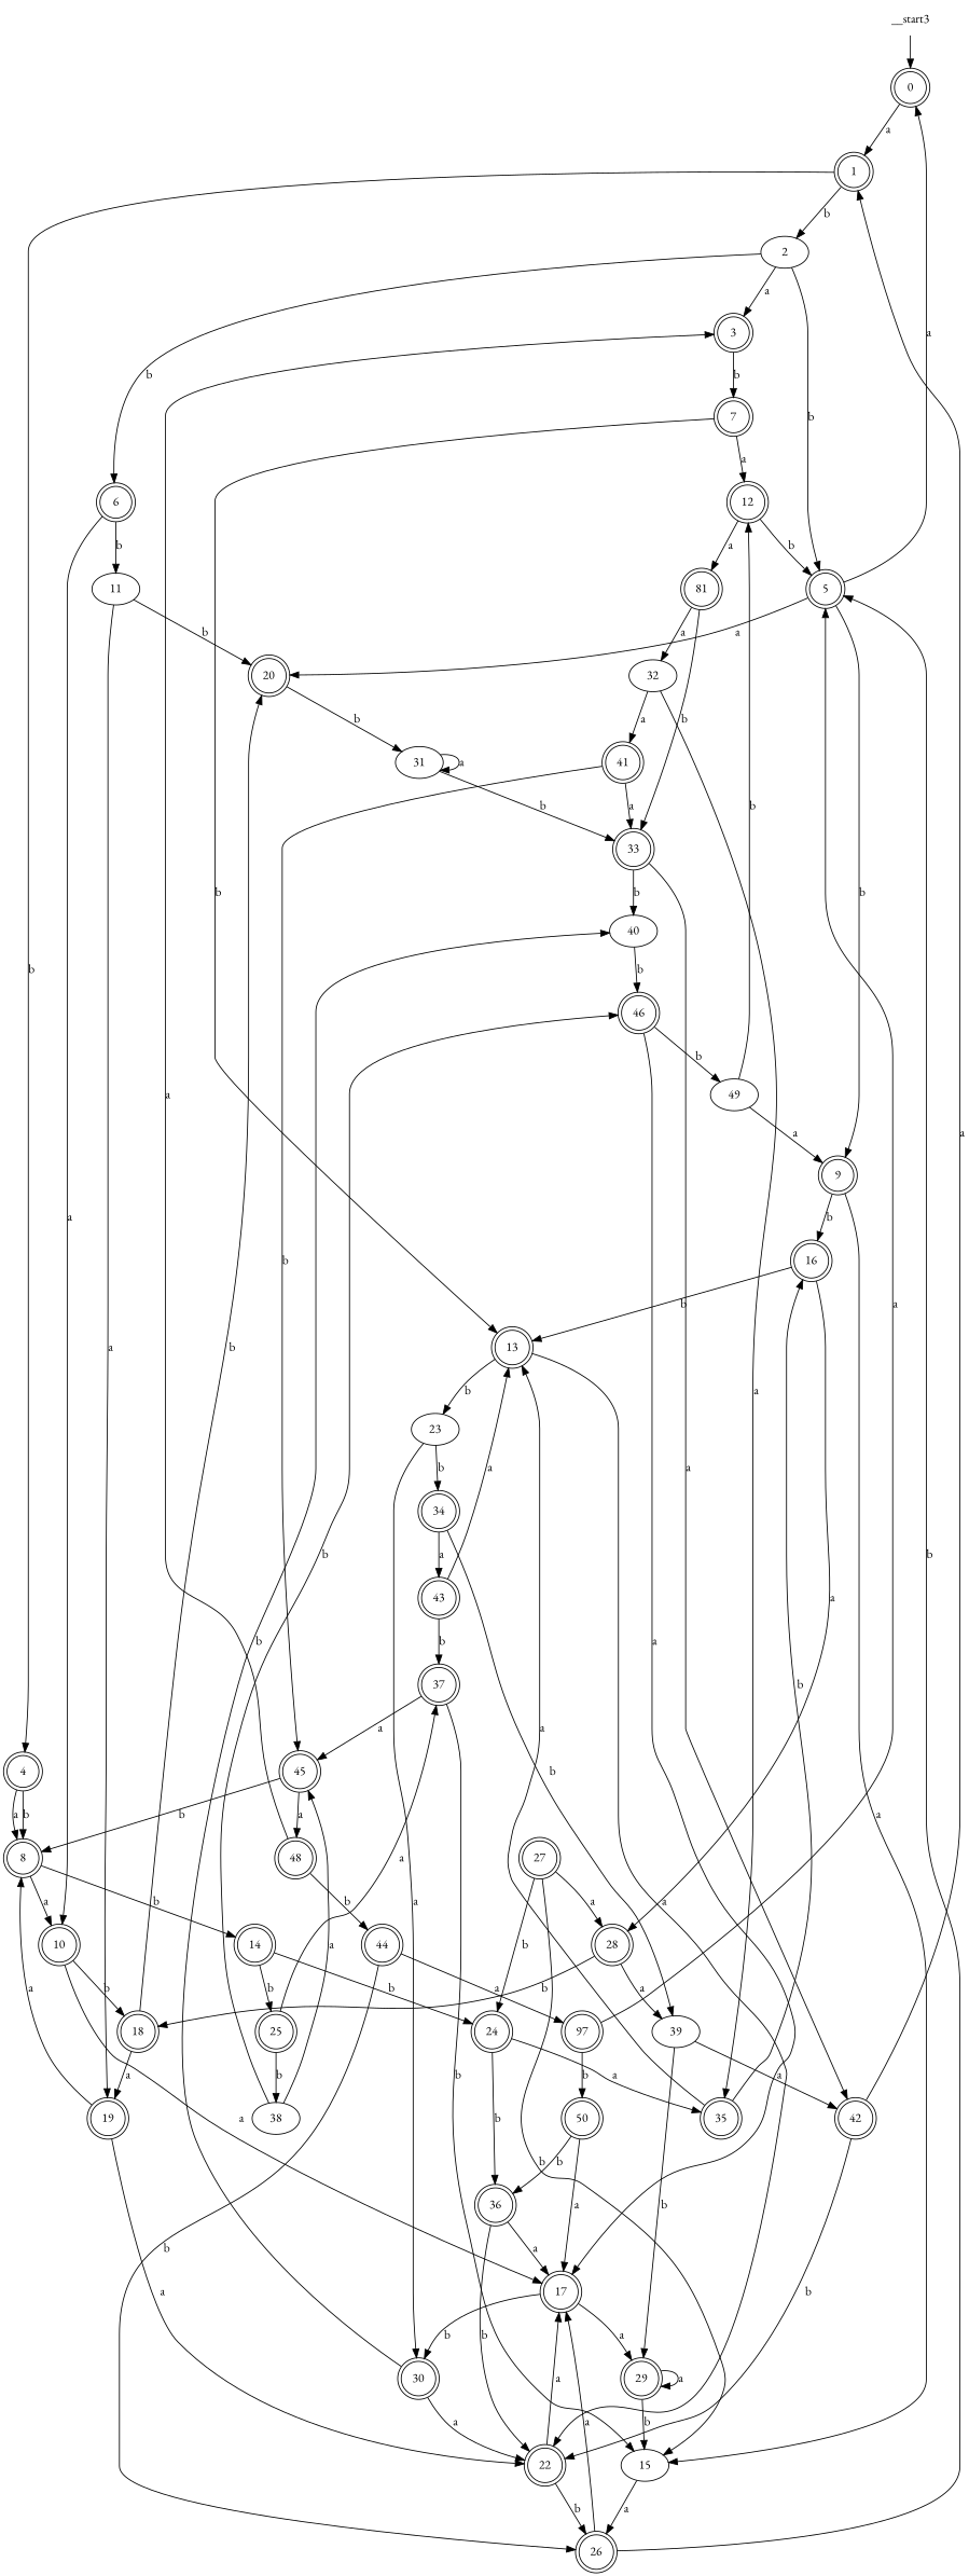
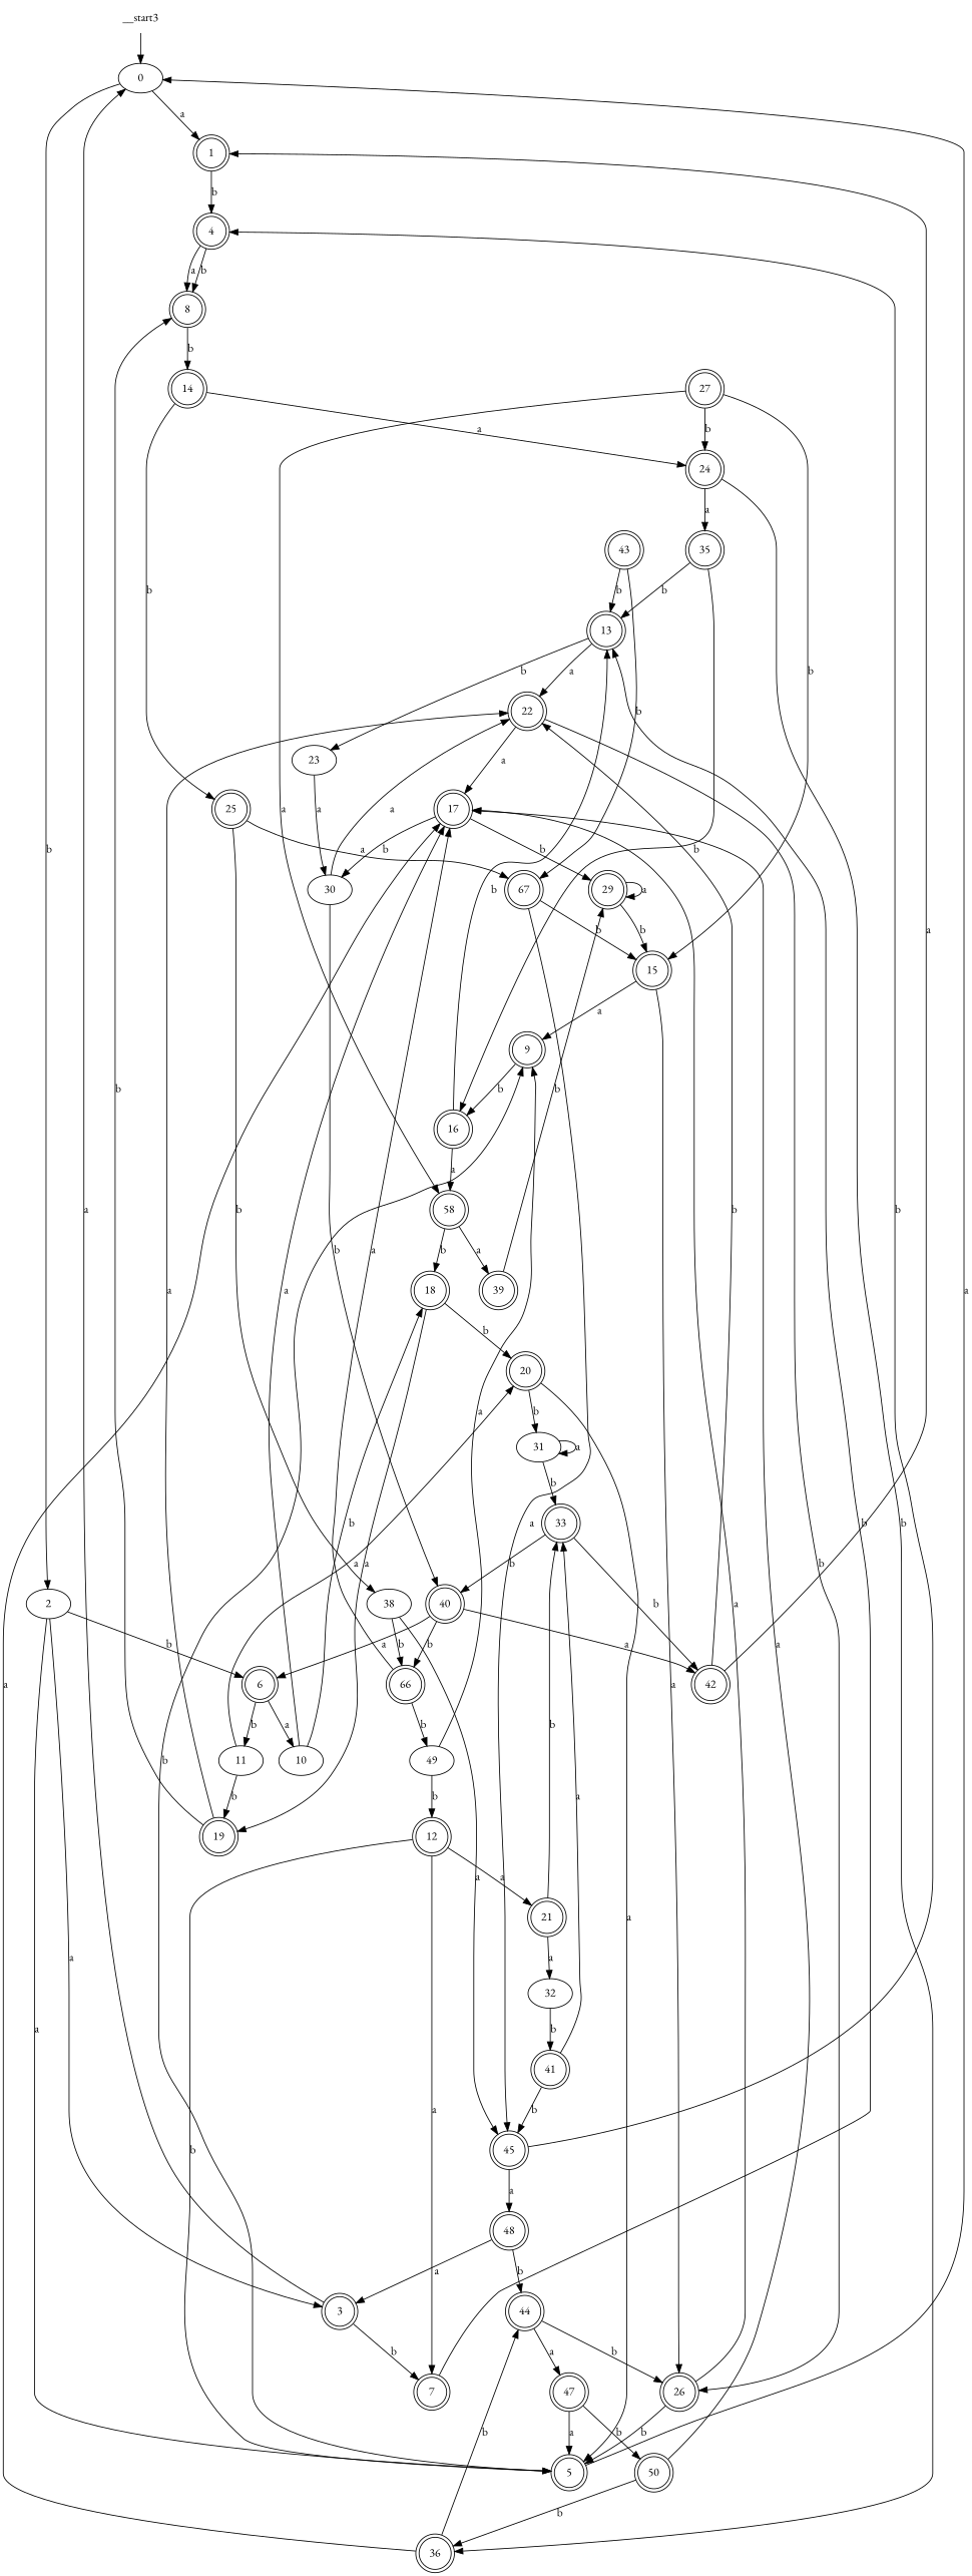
  digraph {
    fontname="EB Garamond"
    node [fontname="EB Garamond" shape=doublecircle]
    edge [fontname="EB Garamond"]
    n1 [label=__start3 shape=none]
-   0
+   0 [shape=ellipse]
    1
    2 [shape=""]
    4
    3
    5
    6
    7
    8
    9
-   10
+   10 [shape=ellipse]
    11 [shape=""]
    12
    13
    14
-   15 [shape=ellipse]
+   15
    16
    17
    18
    19
    20
-   21 [label=81]
+   21
    22
    23 [shape=""]
    24
    25
    26
-   28
+   28 [label=58]
    29
-   30
+   30 [shape=ellipse]
    31 [shape=""]
    32 [shape=""]
    33
-   34
    35
    36
-   37
+   37 [label=67]
    38 [shape=""]
    27
-   39 [shape=ellipse]
-   40 [shape=ellipse]
+   39
+   40
    41
    42
    43
    44
    45
-   46
-   47 [label=97]
+   46 [label=66]
+   47
    48
    49 [shape=""]
    50
    n1 -> 0
    0 -> 1 [label=a]
-   1 -> 2 [label=b]
+   0 -> 2 [label=b]
    1 -> 4 [label=b]
    2 -> 3 [label=a]
-   2 -> 5 [label=b]
+   2 -> 5 [label=a]
    2 -> 6 [label=b]
    4 -> 8 [label=a]
    4 -> 8 [label=b]
+   3 -> 0 [label=a]
    3 -> 7 [label=b]
    5 -> 0 [label=a]
    5 -> 9 [label=b]
    6 -> 10 [label=a]
    6 -> 11 [label=b]
-   7 -> 12 [label=a]
+   12 -> 7 [label=a]
    7 -> 13 [label=b]
-   8 -> 10 [label=a]
    8 -> 14 [label=b]
-   9 -> 15 [label=a]
+   15 -> 9 [label=a]
    9 -> 16 [label=b]
    10 -> 17 [label=a]
    10 -> 18 [label=b]
-   11 -> 19 [label=a]
-   11 -> 20 [label=b]
+   11 -> 19 [label=b]
+   11 -> 20 [label=a]
    12 -> 5 [label=b]
    12 -> 21 [label=a]
    13 -> 22 [label=a]
    13 -> 23 [label=b]
-   14 -> 24 [label=b]
+   14 -> 24 [label=a]
    14 -> 25 [label=b]
    15 -> 26 [label=a]
    16 -> 13 [label=b]
    16 -> 28 [label=a]
-   17 -> 29 [label=a]
+   17 -> 29 [label=b]
    17 -> 30 [label=b]
    18 -> 19 [label=a]
    18 -> 20 [label=b]
-   19 -> 8 [label=a]
+   19 -> 8 [label=b]
    19 -> 22 [label=a]
-   5 -> 20 [label=a]
+   20 -> 5 [label=a]
    20 -> 31 [label=b]
    21 -> 32 [label=a]
    21 -> 33 [label=b]
    22 -> 17 [label=a]
    22 -> 26 [label=b]
    23 -> 30 [label=a]
-   23 -> 34 [label=b]
    24 -> 35 [label=a]
    24 -> 36 [label=b]
    25 -> 37 [label=a]
    25 -> 38 [label=b]
    26 -> 5 [label=b]
    26 -> 17 [label=a]
    28 -> 18 [label=b]
    28 -> 39 [label=a]
    29 -> 15 [label=b]
    29 -> 29 [label=a]
    30 -> 22 [label=a]
    30 -> 40 [label=b]
    31 -> 31 [label=a]
    31 -> 33 [label=b]
-   32 -> 35 [label=a]
-   32 -> 41 [label=a]
+   32 -> 41 [label=b]
    33 -> 40 [label=b]
-   33 -> 42 [label=a]
-   34 -> 39 [label=b]
-   34 -> 43 [label=a]
-   35 -> 13 [label=a]
+   33 -> 42 [label=b]
+   35 -> 13 [label=b]
    35 -> 16 [label=b]
    36 -> 17 [label=a]
-   36 -> 22 [label=b]
+   36 -> 44 [label=b]
    37 -> 15 [label=b]
    37 -> 45 [label=a]
    38 -> 45 [label=a]
    38 -> 46 [label=b]
    27 -> 15 [label=b]
    27 -> 24 [label=b]
    27 -> 28 [label=a]
    39 -> 29 [label=b]
-   39 -> 42 [label=a]
+   40 -> 42 [label=a]
+   40 -> 6 [label=a]
    40 -> 46 [label=b]
    41 -> 33 [label=a]
    41 -> 45 [label=b]
    42 -> 1 [label=a]
    42 -> 22 [label=b]
-   43 -> 13 [label=a]
+   43 -> 13 [label=b]
    43 -> 37 [label=b]
    44 -> 26 [label=b]
    44 -> 47 [label=a]
-   45 -> 8 [label=b]
+   45 -> 4 [label=b]
    45 -> 48 [label=a]
    46 -> 17 [label=a]
    46 -> 49 [label=b]
    47 -> 5 [label=a]
    47 -> 50 [label=b]
    48 -> 3 [label=a]
    48 -> 44 [label=b]
    49 -> 9 [label=a]
    49 -> 12 [label=b]
    50 -> 17 [label=a]
    50 -> 36 [label=b]
  }
